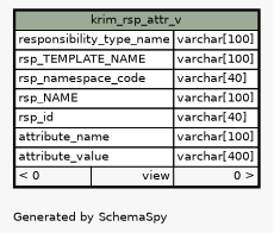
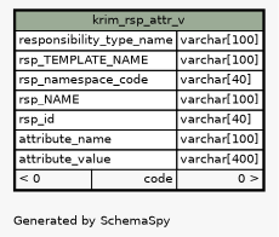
  digraph {
    bgcolor="#f7f7f7"
    fontname=Helvetica
    fontsize=11
    label="\nGenerated by SchemaSpy"
    labeljust=l
    nodesep=0.18
    rankdir=TB
    ranksep=0.46
-   n1 [fontname=Helvetica fontsize=11 label=<     <TABLE BORDER="2" CELLBORDER="1" CELLSPACING="0" BGCOLOR="#ffffff">       <TR><TD COLSPAN="3" BGCOLOR="#9bab96" ALIGN="CENTER">krim_rsp_attr_v</TD></TR>       <TR><TD PORT="responsibility_type_name" COLSPAN="2" ALIGN="LEFT">responsibility_type_name</TD><TD PORT="responsibility_type_name.type" ALIGN="LEFT">varchar[100]</TD></TR>       <TR><TD PORT="rsp_TEMPLATE_NAME" COLSPAN="2" ALIGN="LEFT">rsp_TEMPLATE_NAME</TD><TD PORT="rsp_TEMPLATE_NAME.type" ALIGN="LEFT">varchar[100]</TD></TR>       <TR><TD PORT="rsp_namespace_code" COLSPAN="2" ALIGN="LEFT">rsp_namespace_code</TD><TD PORT="rsp_namespace_code.type" ALIGN="LEFT">varchar[40]</TD></TR>       <TR><TD PORT="rsp_NAME" COLSPAN="2" ALIGN="LEFT">rsp_NAME</TD><TD PORT="rsp_NAME.type" ALIGN="LEFT">varchar[100]</TD></TR>       <TR><TD PORT="rsp_id" COLSPAN="2" ALIGN="LEFT">rsp_id</TD><TD PORT="rsp_id.type" ALIGN="LEFT">varchar[40]</TD></TR>       <TR><TD PORT="attribute_name" COLSPAN="2" ALIGN="LEFT">attribute_name</TD><TD PORT="attribute_name.type" ALIGN="LEFT">varchar[100]</TD></TR>       <TR><TD PORT="attribute_value" COLSPAN="2" ALIGN="LEFT">attribute_value</TD><TD PORT="attribute_value.type" ALIGN="LEFT">varchar[400]</TD></TR>       <TR><TD ALIGN="LEFT" BGCOLOR="#f7f7f7">&lt; 0</TD><TD ALIGN="RIGHT" BGCOLOR="#f7f7f7">view</TD><TD ALIGN="RIGHT" BGCOLOR="#f7f7f7">0 &gt;</TD></TR>     </TABLE>> shape=plaintext]
+   n1 [fontname=Helvetica fontsize=11 label=<     <TABLE BORDER="2" CELLBORDER="1" CELLSPACING="0" BGCOLOR="#ffffff">       <TR><TD COLSPAN="3" BGCOLOR="#9bab96" ALIGN="CENTER">krim_rsp_attr_v</TD></TR>       <TR><TD PORT="responsibility_type_name" COLSPAN="2" ALIGN="LEFT">responsibility_type_name</TD><TD PORT="responsibility_type_name.type" ALIGN="LEFT">varchar[100]</TD></TR>       <TR><TD PORT="rsp_TEMPLATE_NAME" COLSPAN="2" ALIGN="LEFT">rsp_TEMPLATE_NAME</TD><TD PORT="rsp_TEMPLATE_NAME.type" ALIGN="LEFT">varchar[100]</TD></TR>       <TR><TD PORT="rsp_namespace_code" COLSPAN="2" ALIGN="LEFT">rsp_namespace_code</TD><TD PORT="rsp_namespace_code.type" ALIGN="LEFT">varchar[40]</TD></TR>       <TR><TD PORT="rsp_NAME" COLSPAN="2" ALIGN="LEFT">rsp_NAME</TD><TD PORT="rsp_NAME.type" ALIGN="LEFT">varchar[100]</TD></TR>       <TR><TD PORT="rsp_id" COLSPAN="2" ALIGN="LEFT">rsp_id</TD><TD PORT="rsp_id.type" ALIGN="LEFT">varchar[40]</TD></TR>       <TR><TD PORT="attribute_name" COLSPAN="2" ALIGN="LEFT">attribute_name</TD><TD PORT="attribute_name.type" ALIGN="LEFT">varchar[100]</TD></TR>       <TR><TD PORT="attribute_value" COLSPAN="2" ALIGN="LEFT">attribute_value</TD><TD PORT="attribute_value.type" ALIGN="LEFT">varchar[400]</TD></TR>       <TR><TD ALIGN="LEFT" BGCOLOR="#f7f7f7">&lt; 0</TD><TD ALIGN="RIGHT" BGCOLOR="#f7f7f7">code</TD><TD ALIGN="RIGHT" BGCOLOR="#f7f7f7">0 &gt;</TD></TR>     </TABLE>> shape=plaintext]
  }
